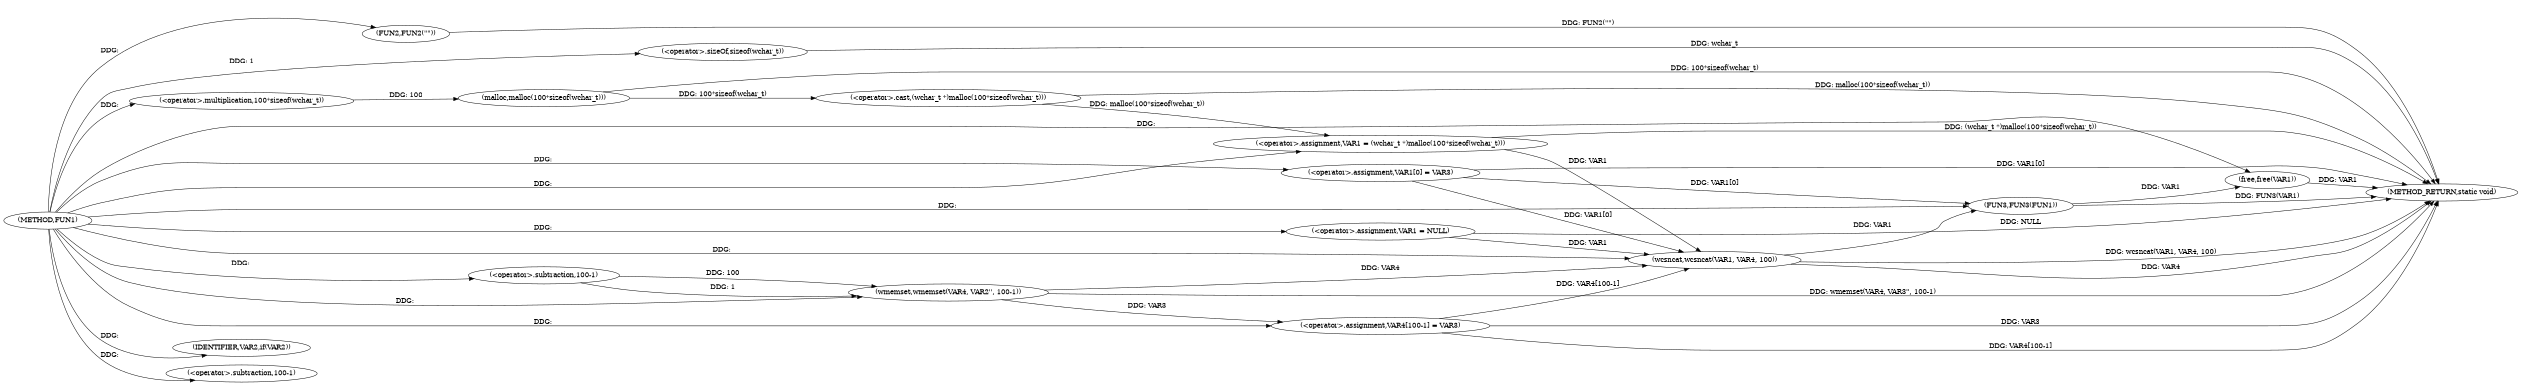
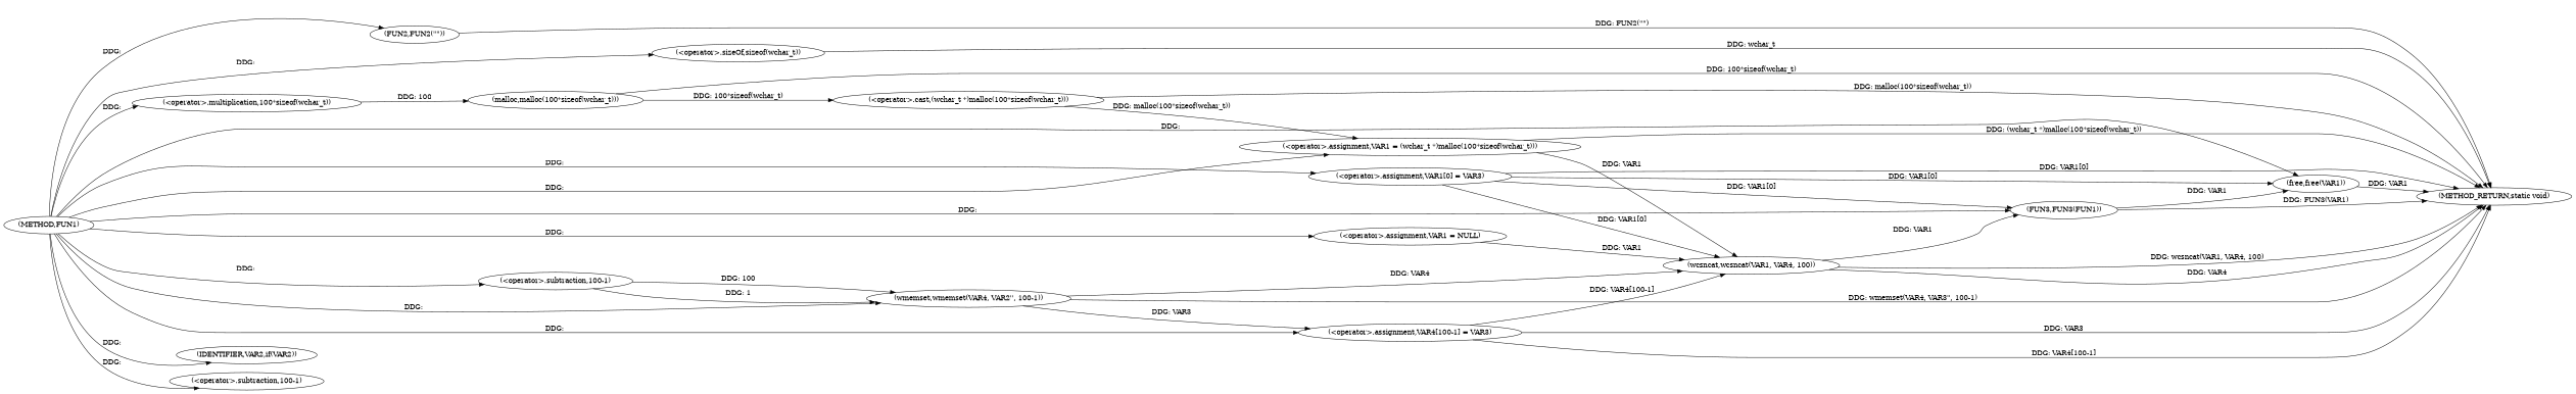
  digraph {
    rankdir=LR
    n1 [label="(METHOD,FUN1)"]
    n2 [label="(<operator>.assignment,VAR1 = NULL)"]
    n3 [label="(IDENTIFIER,VAR2,if(VAR2))"]
    n4 [label="(FUN2,FUN2(\"\"))"]
    n5 [label="(<operator>.assignment,VAR1 = (wchar_t *)malloc(100*sizeof(wchar_t)))"]
    n6 [label="(<operator>.multiplication,100*sizeof(wchar_t))"]
    n7 [label="(<operator>.sizeOf,sizeof(wchar_t))"]
    n8 [label="(<operator>.assignment,VAR1[0] = VAR3)"]
    n9 [label="(wmemset,wmemset(VAR4, VAR2'', 100-1))"]
    n10 [label="(<operator>.subtraction,100-1)"]
    n11 [label="(<operator>.assignment,VAR4[100-1] = VAR3)"]
    n12 [label="(<operator>.subtraction,100-1)"]
    n13 [label="(wcsncat,wcsncat(VAR1, VAR4, 100))"]
    n14 [label="(FUN3,FUN3(FUN1))"]
    n15 [label="(free,free(VAR1))"]
    n16 [label="(METHOD_RETURN,static void)"]
    n17 [label="(malloc,malloc(100*sizeof(wchar_t)))"]
    n18 [label="(<operator>.cast,(wchar_t *)malloc(100*sizeof(wchar_t)))"]
    n1 -> n2 [label="DDG: "]
    n1 -> n3 [label="DDG: "]
    n1 -> n4 [label="DDG: "]
    n1 -> n5 [label="DDG: "]
    n1 -> n6 [label="DDG: "]
-   n1 -> n7 [label="DDG: 1"]
+   n1 -> n7 [label="DDG: "]
    n1 -> n8 [label="DDG: "]
    n1 -> n9 [label="DDG: "]
    n1 -> n10 [label="DDG: "]
    n1 -> n11 [label="DDG: "]
    n1 -> n12 [label="DDG: "]
-   n1 -> n13 [label="DDG: "]
    n1 -> n14 [label="DDG: "]
    n1 -> n15 [label="DDG: "]
    n2 -> n13 [label="DDG: VAR1"]
-   n2 -> n16 [label="DDG: NULL"]
    n4 -> n16 [label="DDG: FUN2(\"\")"]
    n5 -> n13 [label="DDG: VAR1"]
    n5 -> n16 [label="DDG: (wchar_t *)malloc(100*sizeof(wchar_t))"]
    n6 -> n17 [label="DDG: 100"]
    n7 -> n16 [label="DDG: wchar_t"]
    n8 -> n13 [label="DDG: VAR1[0]"]
    n8 -> n14 [label="DDG: VAR1[0]"]
+   n8 -> n15 [label="DDG: VAR1[0]"]
    n8 -> n16 [label="DDG: VAR1[0]"]
    n9 -> n11 [label="DDG: VAR3"]
    n9 -> n13 [label="DDG: VAR4"]
    n9 -> n16 [label="DDG: wmemset(VAR4, VAR3'', 100-1)"]
    n10 -> n9 [label="DDG: 100"]
    n10 -> n9 [label="DDG: 1"]
    n11 -> n13 [label="DDG: VAR4[100-1]"]
    n11 -> n16 [label="DDG: VAR3"]
    n11 -> n16 [label="DDG: VAR4[100-1]"]
    n13 -> n14 [label="DDG: VAR1"]
    n13 -> n16 [label="DDG: wcsncat(VAR1, VAR4, 100)"]
    n13 -> n16 [label="DDG: VAR4"]
    n14 -> n15 [label="DDG: VAR1"]
    n14 -> n16 [label="DDG: FUN3(VAR1)"]
    n15 -> n16 [label="DDG: VAR1"]
    n17 -> n16 [label="DDG: 100*sizeof(wchar_t)"]
    n17 -> n18 [label="DDG: 100*sizeof(wchar_t)"]
    n18 -> n5 [label="DDG: malloc(100*sizeof(wchar_t))"]
    n18 -> n16 [label="DDG: malloc(100*sizeof(wchar_t))"]
  }
